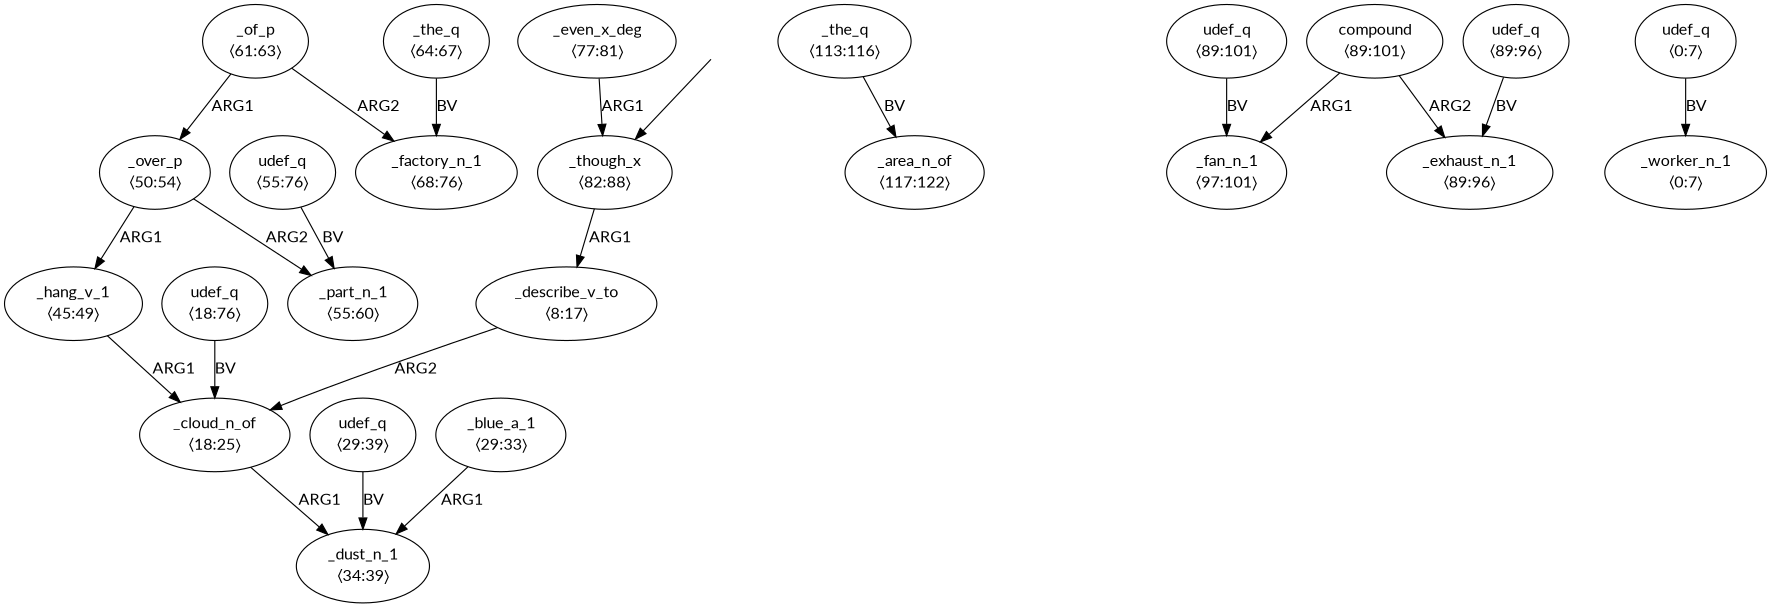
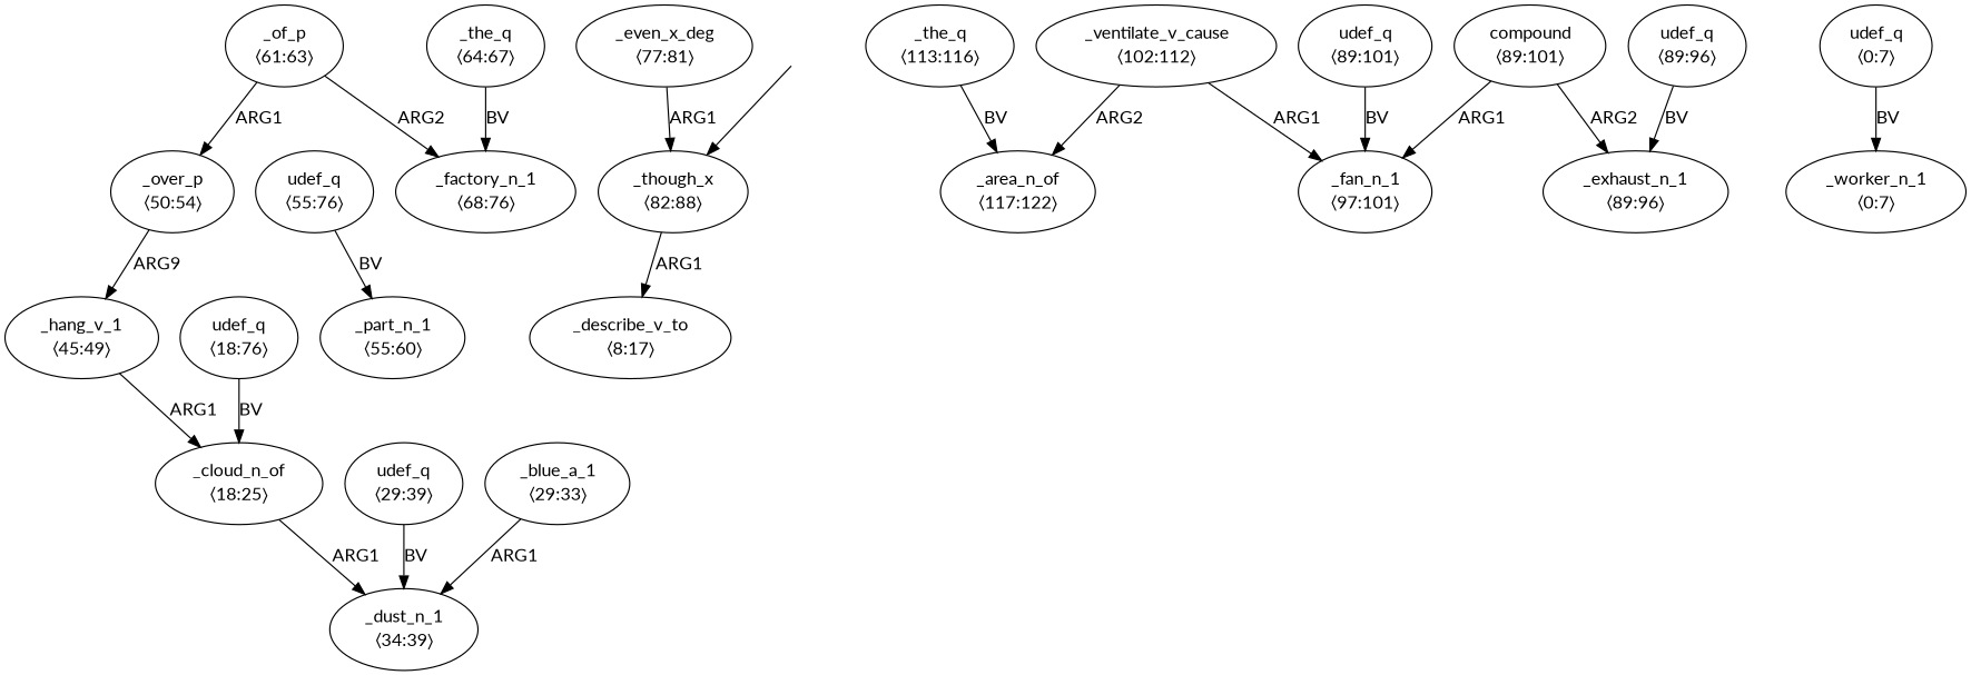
  digraph {
    fontname=Lato
    node [fontname=Lato]
    edge [fontname=Lato]
    top [style=invis]
    n2 [label=<<table align="center" border="0" cellspacing="0"><tr><td colspan="2">_though_x</td></tr><tr><td colspan="2">〈82:88〉</td></tr></table>>]
    n3 [label=<<table align="center" border="0" cellspacing="0"><tr><td colspan="2">_describe_v_to</td></tr><tr><td colspan="2">〈8:17〉</td></tr></table>>]
    n4 [label=<<table align="center" border="0" cellspacing="0"><tr><td colspan="2">_cloud_n_of</td></tr><tr><td colspan="2">〈18:25〉</td></tr></table>>]
+   n5 [label=<<table align="center" border="0" cellspacing="0"><tr><td colspan="2">_ventilate_v_cause</td></tr><tr><td colspan="2">〈102:112〉</td></tr></table>>]
    n6 [label=<<table align="center" border="0" cellspacing="0"><tr><td colspan="2">_fan_n_1</td></tr><tr><td colspan="2">〈97:101〉</td></tr></table>>]
    n7 [label=<<table align="center" border="0" cellspacing="0"><tr><td colspan="2">_area_n_of</td></tr><tr><td colspan="2">〈117:122〉</td></tr></table>>]
    n8 [label=<<table align="center" border="0" cellspacing="0"><tr><td colspan="2">udef_q</td></tr><tr><td colspan="2">〈0:7〉</td></tr></table>>]
    n9 [label=<<table align="center" border="0" cellspacing="0"><tr><td colspan="2">_worker_n_1</td></tr><tr><td colspan="2">〈0:7〉</td></tr></table>>]
    n10 [label=<<table align="center" border="0" cellspacing="0"><tr><td colspan="2">_dust_n_1</td></tr><tr><td colspan="2">〈34:39〉</td></tr></table>>]
    n11 [label=<<table align="center" border="0" cellspacing="0"><tr><td colspan="2">udef_q</td></tr><tr><td colspan="2">〈18:76〉</td></tr></table>>]
    n12 [label=<<table align="center" border="0" cellspacing="0"><tr><td colspan="2">udef_q</td></tr><tr><td colspan="2">〈29:39〉</td></tr></table>>]
    n13 [label=<<table align="center" border="0" cellspacing="0"><tr><td colspan="2">_blue_a_1</td></tr><tr><td colspan="2">〈29:33〉</td></tr></table>>]
    n14 [label=<<table align="center" border="0" cellspacing="0"><tr><td colspan="2">_hang_v_1</td></tr><tr><td colspan="2">〈45:49〉</td></tr></table>>]
    n15 [label=<<table align="center" border="0" cellspacing="0"><tr><td colspan="2">_over_p</td></tr><tr><td colspan="2">〈50:54〉</td></tr></table>>]
    n16 [label=<<table align="center" border="0" cellspacing="0"><tr><td colspan="2">_part_n_1</td></tr><tr><td colspan="2">〈55:60〉</td></tr></table>>]
    n17 [label=<<table align="center" border="0" cellspacing="0"><tr><td colspan="2">udef_q</td></tr><tr><td colspan="2">〈55:76〉</td></tr></table>>]
    n18 [label=<<table align="center" border="0" cellspacing="0"><tr><td colspan="2">_of_p</td></tr><tr><td colspan="2">〈61:63〉</td></tr></table>>]
    n19 [label=<<table align="center" border="0" cellspacing="0"><tr><td colspan="2">_factory_n_1</td></tr><tr><td colspan="2">〈68:76〉</td></tr></table>>]
    n20 [label=<<table align="center" border="0" cellspacing="0"><tr><td colspan="2">_the_q</td></tr><tr><td colspan="2">〈64:67〉</td></tr></table>>]
    n21 [label=<<table align="center" border="0" cellspacing="0"><tr><td colspan="2">_even_x_deg</td></tr><tr><td colspan="2">〈77:81〉</td></tr></table>>]
    n22 [label=<<table align="center" border="0" cellspacing="0"><tr><td colspan="2">udef_q</td></tr><tr><td colspan="2">〈89:101〉</td></tr></table>>]
    n23 [label=<<table align="center" border="0" cellspacing="0"><tr><td colspan="2">compound</td></tr><tr><td colspan="2">〈89:101〉</td></tr></table>>]
    n24 [label=<<table align="center" border="0" cellspacing="0"><tr><td colspan="2">_exhaust_n_1</td></tr><tr><td colspan="2">〈89:96〉</td></tr></table>>]
    n25 [label=<<table align="center" border="0" cellspacing="0"><tr><td colspan="2">udef_q</td></tr><tr><td colspan="2">〈89:96〉</td></tr></table>>]
    n26 [label=<<table align="center" border="0" cellspacing="0"><tr><td colspan="2">_the_q</td></tr><tr><td colspan="2">〈113:116〉</td></tr></table>>]
    top -> n2
    n2 -> n3 [label=ARG1]
-   n3 -> n4 [label=ARG2]
    n4 -> n10 [label=ARG1]
+   n5 -> n6 [label=ARG1]
+   n5 -> n7 [label=ARG2]
    n8 -> n9 [label=BV]
    n11 -> n4 [label=BV]
    n12 -> n10 [label=BV]
    n13 -> n10 [label=ARG1]
    n14 -> n4 [label=ARG1]
-   n15 -> n14 [label=ARG1]
-   n15 -> n16 [label=ARG2]
+   n15 -> n14 [label=ARG9]
    n17 -> n16 [label=BV]
    n18 -> n15 [label=ARG1]
    n18 -> n19 [label=ARG2]
    n20 -> n19 [label=BV]
    n21 -> n2 [label=ARG1]
    n22 -> n6 [label=BV]
    n23 -> n6 [label=ARG1]
    n23 -> n24 [label=ARG2]
    n25 -> n24 [label=BV]
    n26 -> n7 [label=BV]
  }
